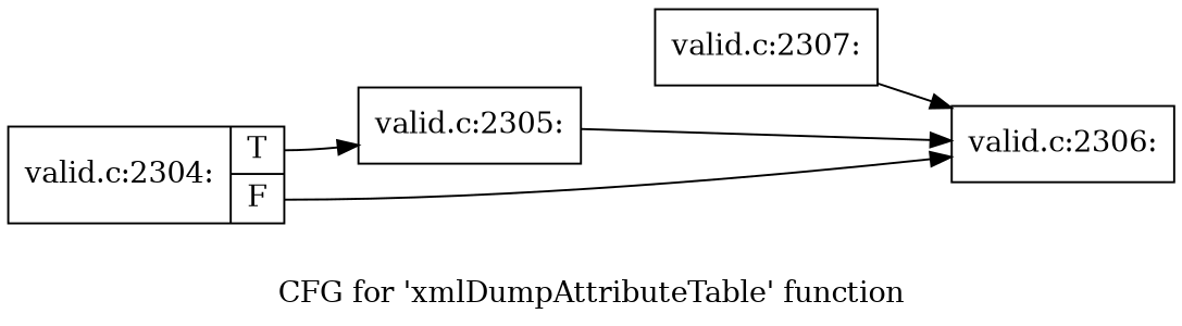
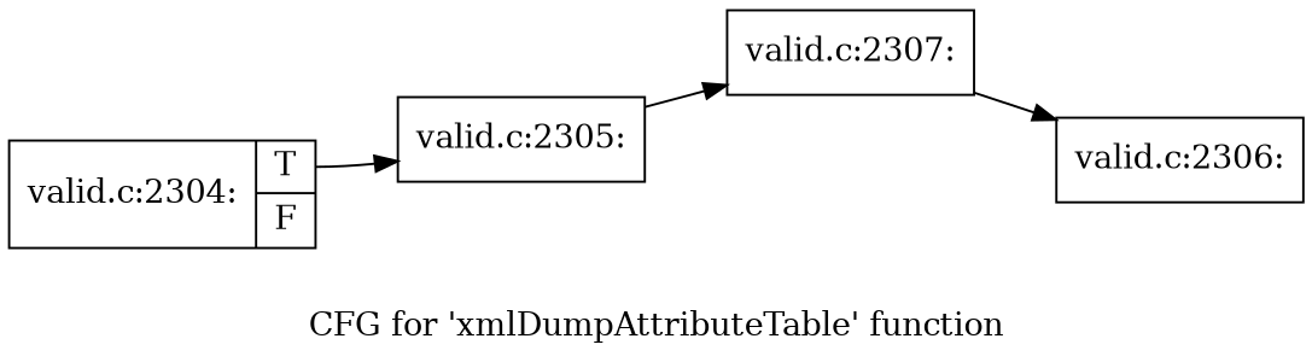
  digraph {
    label="CFG for 'xmlDumpAttributeTable' function"
    rankdir=LR
    node [shape=record]
    n1 [label="{valid.c:2305:}"]
    n2 [label="{valid.c:2307:}"]
    n3 [label="{valid.c:2304:|{<s0>T|<s1>F}}"]
    n4 [label="{valid.c:2306:}"]
-   n1 -> n4
+   n1 -> n2
    n2 -> n4
    n3 -> n1 [tailport=s0]
-   n3 -> n4 [tailport=s1]
  }
